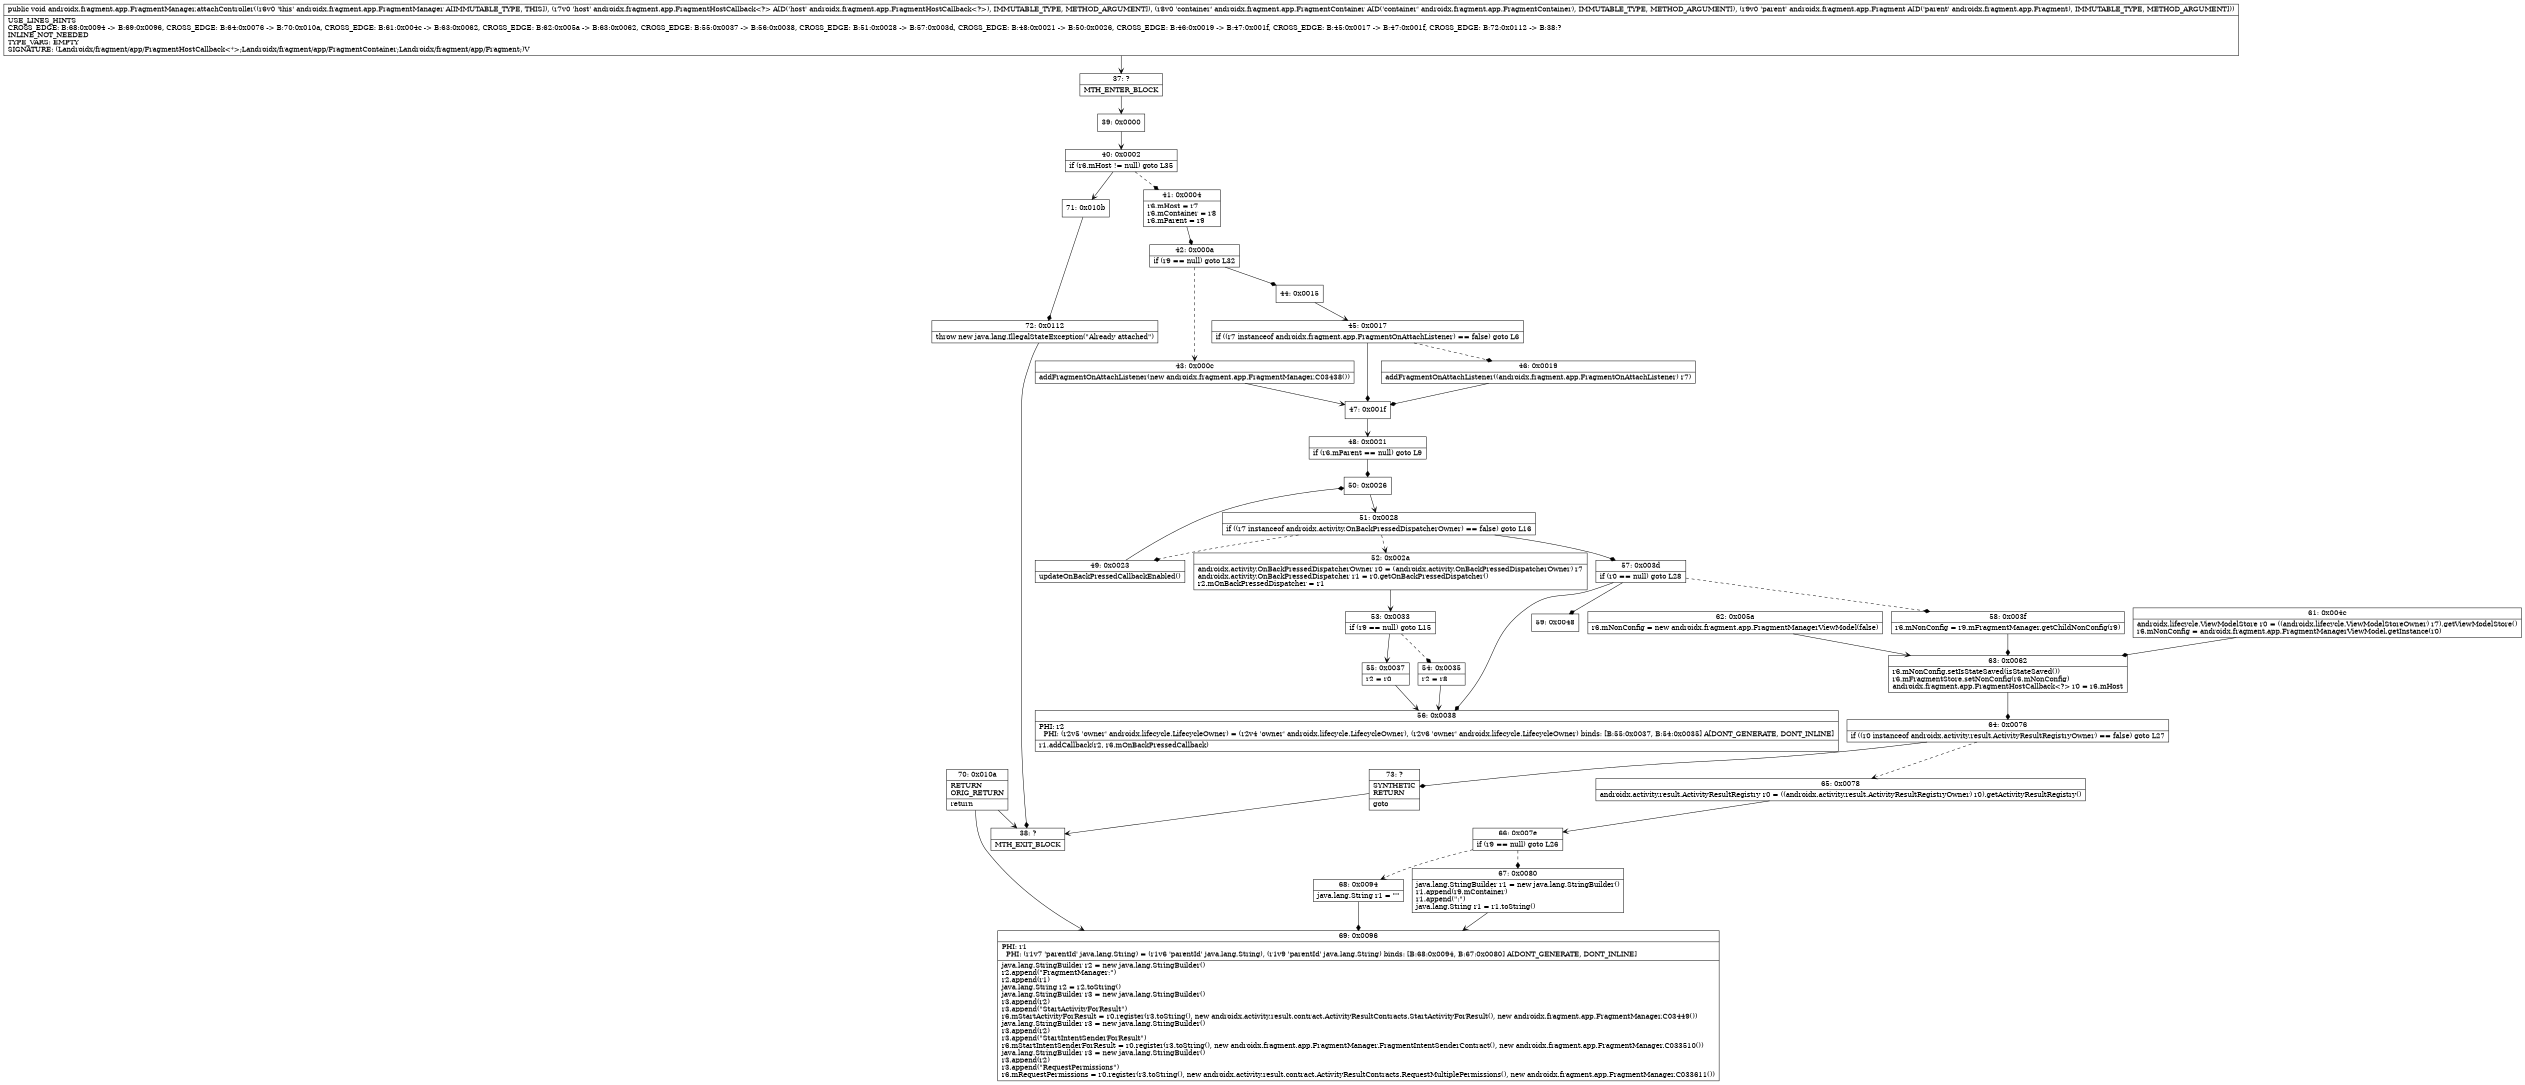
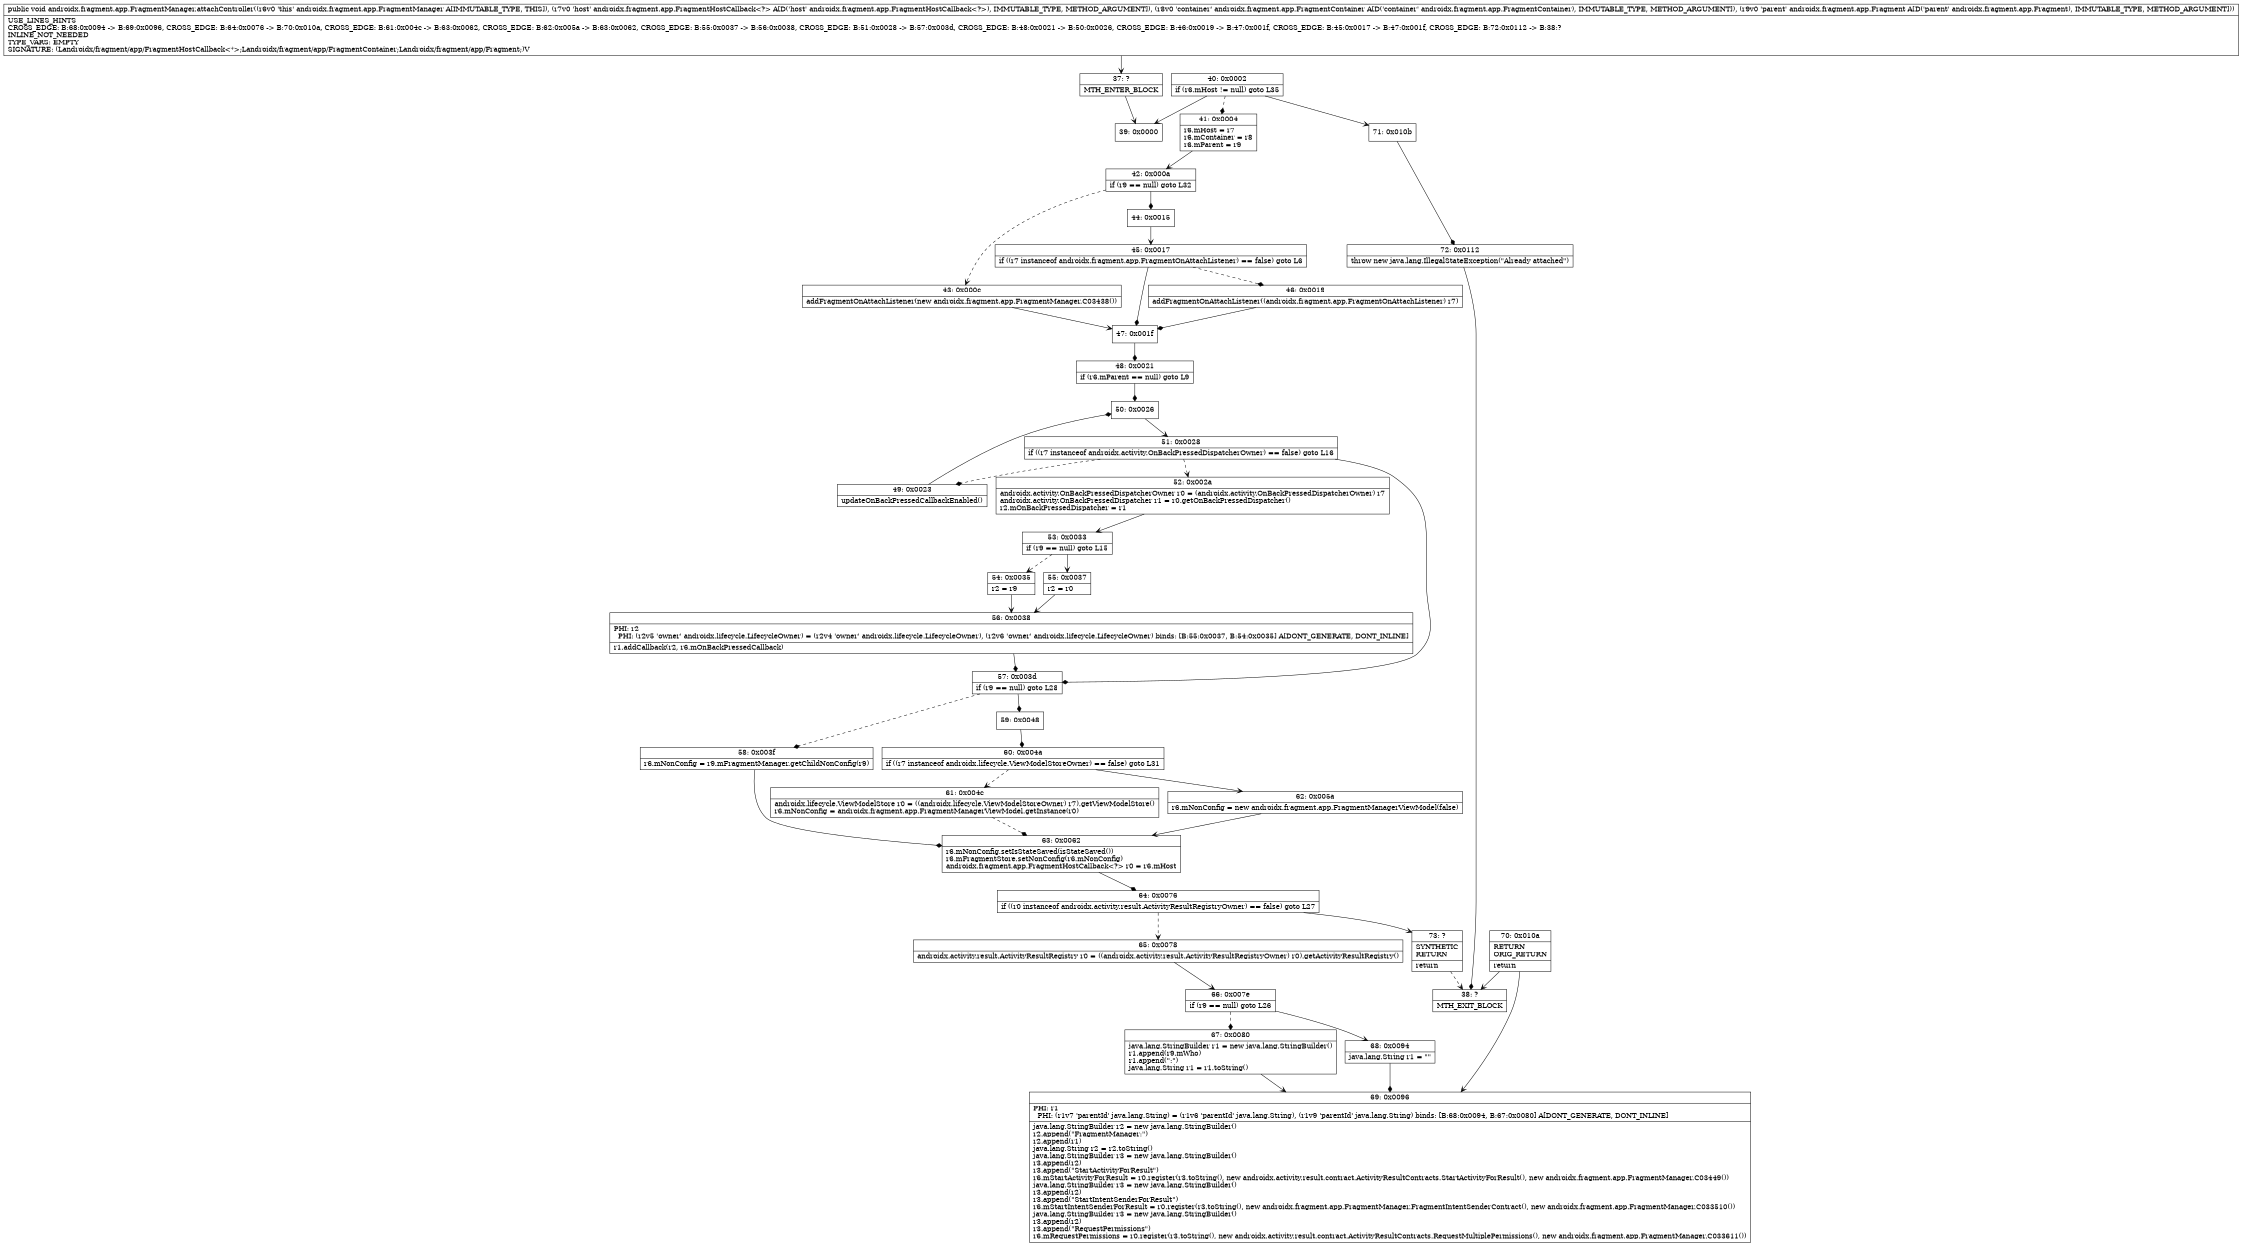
  digraph {
    node [shape=record]
    edge [arrowhead=vee]
    n1 [label="{37\:\ ?|MTH_ENTER_BLOCK\l}"]
    n2 [label="{39\:\ 0x0000}"]
    n3 [label="{40\:\ 0x0002|if (r6.mHost != null) goto L35\l}"]
    n4 [label="{41\:\ 0x0004|r6.mHost = r7\lr6.mContainer = r8\lr6.mParent = r9\l}"]
    n5 [label="{71\:\ 0x010b}"]
    n6 [label="{42\:\ 0x000a|if (r9 == null) goto L32\l}"]
    n7 [label="{72\:\ 0x0112|throw new java.lang.IllegalStateException(\"Already attached\")\l}"]
    n8 [label="{43\:\ 0x000c|addFragmentOnAttachListener(new androidx.fragment.app.FragmentManager.C03438())\l}"]
    n9 [label="{44\:\ 0x0015}"]
    n10 [label="{47\:\ 0x001f}"]
    n11 [label="{45\:\ 0x0017|if ((r7 instanceof androidx.fragment.app.FragmentOnAttachListener) == false) goto L6\l}"]
    n12 [label="{48\:\ 0x0021|if (r6.mParent == null) goto L9\l}"]
    n13 [label="{50\:\ 0x0026}"]
    n14 [label="{49\:\ 0x0023|updateOnBackPressedCallbackEnabled()\l}"]
    n15 [label="{51\:\ 0x0028|if ((r7 instanceof androidx.activity.OnBackPressedDispatcherOwner) == false) goto L16\l}"]
    n16 [label="{52\:\ 0x002a|androidx.activity.OnBackPressedDispatcherOwner r0 = (androidx.activity.OnBackPressedDispatcherOwner) r7\landroidx.activity.OnBackPressedDispatcher r1 = r0.getOnBackPressedDispatcher()\lr2.mOnBackPressedDispatcher = r1\l}"]
-   n17 [label="{57\:\ 0x003d|if (r0 == null) goto L28\l}"]
+   n17 [label="{57\:\ 0x003d|if (r9 == null) goto L28\l}"]
    n18 [label="{53\:\ 0x0033|if (r9 == null) goto L15\l}"]
    n19 [label="{58\:\ 0x003f|r6.mNonConfig = r9.mFragmentManager.getChildNonConfig(r9)\l}"]
    n20 [label="{59\:\ 0x0048}"]
-   n21 [label="{54\:\ 0x0035|r2 = r8\l}"]
+   n21 [label="{54\:\ 0x0035|r2 = r9\l}"]
    n22 [label="{55\:\ 0x0037|r2 = r0\l}"]
    n23 [label="{56\:\ 0x0038|PHI: r2 \l  PHI: (r2v5 'owner' androidx.lifecycle.LifecycleOwner) = (r2v4 'owner' androidx.lifecycle.LifecycleOwner), (r2v6 'owner' androidx.lifecycle.LifecycleOwner) binds: [B:55:0x0037, B:54:0x0035] A[DONT_GENERATE, DONT_INLINE]\l|r1.addCallback(r2, r6.mOnBackPressedCallback)\l}"]
    n24 [label="{63\:\ 0x0062|r6.mNonConfig.setIsStateSaved(isStateSaved())\lr6.mFragmentStore.setNonConfig(r6.mNonConfig)\landroidx.fragment.app.FragmentHostCallback\<?\> r0 = r6.mHost\l}"]
+   n25 [label="{60\:\ 0x004a|if ((r7 instanceof androidx.lifecycle.ViewModelStoreOwner) == false) goto L31\l}"]
    n26 [label="{64\:\ 0x0076|if ((r0 instanceof androidx.activity.result.ActivityResultRegistryOwner) == false) goto L27\l}"]
    n27 [label="{65\:\ 0x0078|androidx.activity.result.ActivityResultRegistry r0 = ((androidx.activity.result.ActivityResultRegistryOwner) r0).getActivityResultRegistry()\l}"]
-   n28 [label="{73\:\ ?|SYNTHETIC\lRETURN\l|goto\l}"]
+   n28 [label="{73\:\ ?|SYNTHETIC\lRETURN\l|return\l}"]
    n29 [label="{66\:\ 0x007e|if (r9 == null) goto L26\l}"]
    n30 [label="{38\:\ ?|MTH_EXIT_BLOCK\l}"]
-   n31 [label="{67\:\ 0x0080|java.lang.StringBuilder r1 = new java.lang.StringBuilder()\lr1.append(r9.mContainer)\lr1.append(\":\")\ljava.lang.String r1 = r1.toString()\l}"]
+   n31 [label="{67\:\ 0x0080|java.lang.StringBuilder r1 = new java.lang.StringBuilder()\lr1.append(r9.mWho)\lr1.append(\":\")\ljava.lang.String r1 = r1.toString()\l}"]
    n32 [label="{68\:\ 0x0094|java.lang.String r1 = \"\"\l}"]
    n33 [label="{69\:\ 0x0096|PHI: r1 \l  PHI: (r1v7 'parentId' java.lang.String) = (r1v6 'parentId' java.lang.String), (r1v9 'parentId' java.lang.String) binds: [B:68:0x0094, B:67:0x0080] A[DONT_GENERATE, DONT_INLINE]\l|java.lang.StringBuilder r2 = new java.lang.StringBuilder()\lr2.append(\"FragmentManager:\")\lr2.append(r1)\ljava.lang.String r2 = r2.toString()\ljava.lang.StringBuilder r3 = new java.lang.StringBuilder()\lr3.append(r2)\lr3.append(\"StartActivityForResult\")\lr6.mStartActivityForResult = r0.register(r3.toString(), new androidx.activity.result.contract.ActivityResultContracts.StartActivityForResult(), new androidx.fragment.app.FragmentManager.C03449())\ljava.lang.StringBuilder r3 = new java.lang.StringBuilder()\lr3.append(r2)\lr3.append(\"StartIntentSenderForResult\")\lr6.mStartIntentSenderForResult = r0.register(r3.toString(), new androidx.fragment.app.FragmentManager.FragmentIntentSenderContract(), new androidx.fragment.app.FragmentManager.C033510())\ljava.lang.StringBuilder r3 = new java.lang.StringBuilder()\lr3.append(r2)\lr3.append(\"RequestPermissions\")\lr6.mRequestPermissions = r0.register(r3.toString(), new androidx.activity.result.contract.ActivityResultContracts.RequestMultiplePermissions(), new androidx.fragment.app.FragmentManager.C033611())\l}"]
    n34 [label="{70\:\ 0x010a|RETURN\lORIG_RETURN\l|return\l}"]
    n35 [label="{61\:\ 0x004c|androidx.lifecycle.ViewModelStore r0 = ((androidx.lifecycle.ViewModelStoreOwner) r7).getViewModelStore()\lr6.mNonConfig = androidx.fragment.app.FragmentManagerViewModel.getInstance(r0)\l}"]
    n36 [label="{62\:\ 0x005a|r6.mNonConfig = new androidx.fragment.app.FragmentManagerViewModel(false)\l}"]
    n37 [label="{46\:\ 0x0019|addFragmentOnAttachListener((androidx.fragment.app.FragmentOnAttachListener) r7)\l}"]
    n38 [label="{public void androidx.fragment.app.FragmentManager.attachController((r6v0 'this' androidx.fragment.app.FragmentManager A[IMMUTABLE_TYPE, THIS]), (r7v0 'host' androidx.fragment.app.FragmentHostCallback\<?\> A[D('host' androidx.fragment.app.FragmentHostCallback\<?\>), IMMUTABLE_TYPE, METHOD_ARGUMENT]), (r8v0 'container' androidx.fragment.app.FragmentContainer A[D('container' androidx.fragment.app.FragmentContainer), IMMUTABLE_TYPE, METHOD_ARGUMENT]), (r9v0 'parent' androidx.fragment.app.Fragment A[D('parent' androidx.fragment.app.Fragment), IMMUTABLE_TYPE, METHOD_ARGUMENT]))  | USE_LINES_HINTS\lCROSS_EDGE: B:68:0x0094 \-\> B:69:0x0096, CROSS_EDGE: B:64:0x0076 \-\> B:70:0x010a, CROSS_EDGE: B:61:0x004c \-\> B:63:0x0062, CROSS_EDGE: B:62:0x005a \-\> B:63:0x0062, CROSS_EDGE: B:55:0x0037 \-\> B:56:0x0038, CROSS_EDGE: B:51:0x0028 \-\> B:57:0x003d, CROSS_EDGE: B:48:0x0021 \-\> B:50:0x0026, CROSS_EDGE: B:46:0x0019 \-\> B:47:0x001f, CROSS_EDGE: B:45:0x0017 \-\> B:47:0x001f, CROSS_EDGE: B:72:0x0112 \-\> B:38:?\lINLINE_NOT_NEEDED\lTYPE_VARS: EMPTY\lSIGNATURE: (Landroidx\/fragment\/app\/FragmentHostCallback\<*\>;Landroidx\/fragment\/app\/FragmentContainer;Landroidx\/fragment\/app\/Fragment;)V\l}"]
    n1 -> n2
-   n2 -> n3
+   n3 -> n2
    n3 -> n4 [arrowhead=diamond style=dashed]
    n3 -> n5
-   n4 -> n6 [arrowhead=diamond]
+   n4 -> n6
    n5 -> n7 [arrowhead=diamond]
    n6 -> n8 [style=dashed]
    n6 -> n9 [arrowhead=diamond]
    n7 -> n30 [arrowhead=diamond]
    n8 -> n10
    n9 -> n11
-   n10 -> n12
+   n10 -> n12 [arrowhead=diamond]
    n11 -> n10 [arrowhead=diamond]
    n11 -> n37 [arrowhead=diamond style=dashed]
    n12 -> n13 [arrowhead=diamond]
    n13 -> n15
    n14 -> n13 [arrowhead=diamond]
    n15 -> n14 [arrowhead=diamond style=dashed]
    n15 -> n16 [style=dashed]
    n15 -> n17 [arrowhead=diamond]
    n16 -> n18
    n17 -> n19 [arrowhead=diamond style=dashed]
    n17 -> n20 [arrowhead=diamond]
-   n18 -> n21 [arrowhead=diamond style=dashed]
+   n18 -> n21 [style=dashed]
    n18 -> n22
    n19 -> n24 [arrowhead=diamond]
+   n20 -> n25 [arrowhead=diamond]
    n21 -> n23
    n22 -> n23
-   n17 -> n23 [arrowhead=diamond]
+   n23 -> n17 [arrowhead=diamond]
    n24 -> n26 [arrowhead=diamond]
+   n25 -> n35 [style=dashed]
+   n25 -> n36
    n26 -> n27 [style=dashed]
-   n26 -> n28 [arrowhead=diamond]
+   n26 -> n28
    n27 -> n29
-   n28 -> n30
+   n28 -> n30 [style=dashed]
    n29 -> n31 [arrowhead=diamond style=dashed]
-   n29 -> n32 [style=dashed]
+   n29 -> n32
    n31 -> n33
    n32 -> n33 [arrowhead=diamond]
    n34 -> n30
    n34 -> n33
-   n35 -> n24 [arrowhead=diamond]
+   n35 -> n24 [arrowhead=diamond style=dashed]
    n36 -> n24
    n37 -> n10 [arrowhead=diamond]
    n38 -> n1
  }
